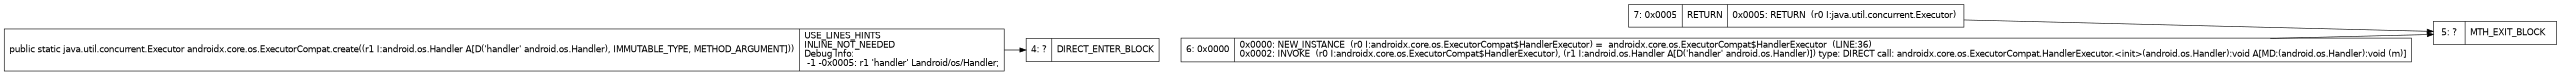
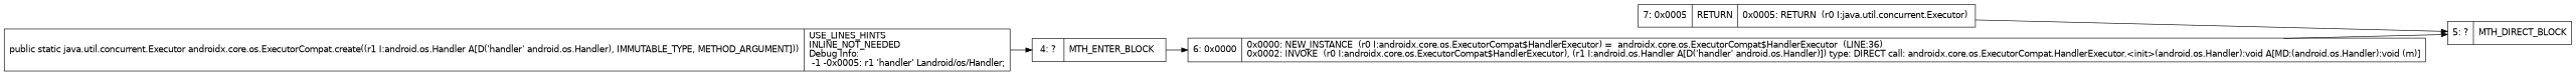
  digraph {
    fontname="DejaVu Sans"
    rankdir=LR
    node [fontname="DejaVu Sans" shape=record]
    edge [fontname="DejaVu Sans"]
-   n1 [label="{4\:\ ?|DIRECT_ENTER_BLOCK\l}"]
+   n1 [label="{4\:\ ?|MTH_ENTER_BLOCK\l}"]
    n2 [label="{6\:\ 0x0000|0x0000: NEW_INSTANCE  (r0 I:androidx.core.os.ExecutorCompat$HandlerExecutor) =  androidx.core.os.ExecutorCompat$HandlerExecutor  (LINE:36)\l0x0002: INVOKE  (r0 I:androidx.core.os.ExecutorCompat$HandlerExecutor), (r1 I:android.os.Handler A[D('handler' android.os.Handler)]) type: DIRECT call: androidx.core.os.ExecutorCompat.HandlerExecutor.\<init\>(android.os.Handler):void A[MD:(android.os.Handler):void (m)]\l}"]
-   n3 [label="{5\:\ ?|MTH_EXIT_BLOCK\l}"]
+   n3 [label="{5\:\ ?|MTH_DIRECT_BLOCK\l}"]
    n4 [label="{7\:\ 0x0005|RETURN\l|0x0005: RETURN  (r0 I:java.util.concurrent.Executor) \l}"]
    n5 [label="{public static java.util.concurrent.Executor androidx.core.os.ExecutorCompat.create((r1 I:android.os.Handler A[D('handler' android.os.Handler), IMMUTABLE_TYPE, METHOD_ARGUMENT]))  | USE_LINES_HINTS\lINLINE_NOT_NEEDED\lDebug Info:\l  \-1 \-0x0005: r1 'handler' Landroid\/os\/Handler;\l}"]
+   n1 -> n2
    n2 -> n3
    n4 -> n3
    n5 -> n1
  }
